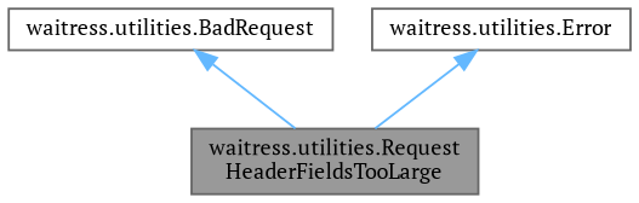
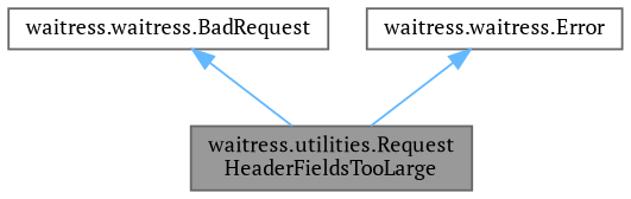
  digraph {
    fontname="PT Serif"
    node [color=gray40 fillcolor=white fontname="PT Serif" fontsize=10 shape=box style=filled]
    edge [color=steelblue1 dir=back fontname="PT Serif" fontsize=10 labelfontname=Helvetica labelfontsize=10 style=solid]
    n1 [fillcolor=grey60 fontcolor=black height=0.2 label="waitress.utilities.Request\lHeaderFieldsTooLarge" width=0.4]
-   n2 [height=0.2 label="waitress.utilities.BadRequest" width=0.4]
-   n3 [height=0.2 label="waitress.utilities.Error" width=0.4]
+   n2 [height=0.2 label="waitress.waitress.BadRequest" width=0.4]
+   n3 [height=0.2 label="waitress.waitress.Error" width=0.4]
    n2 -> n1
    n3 -> n1
  }
